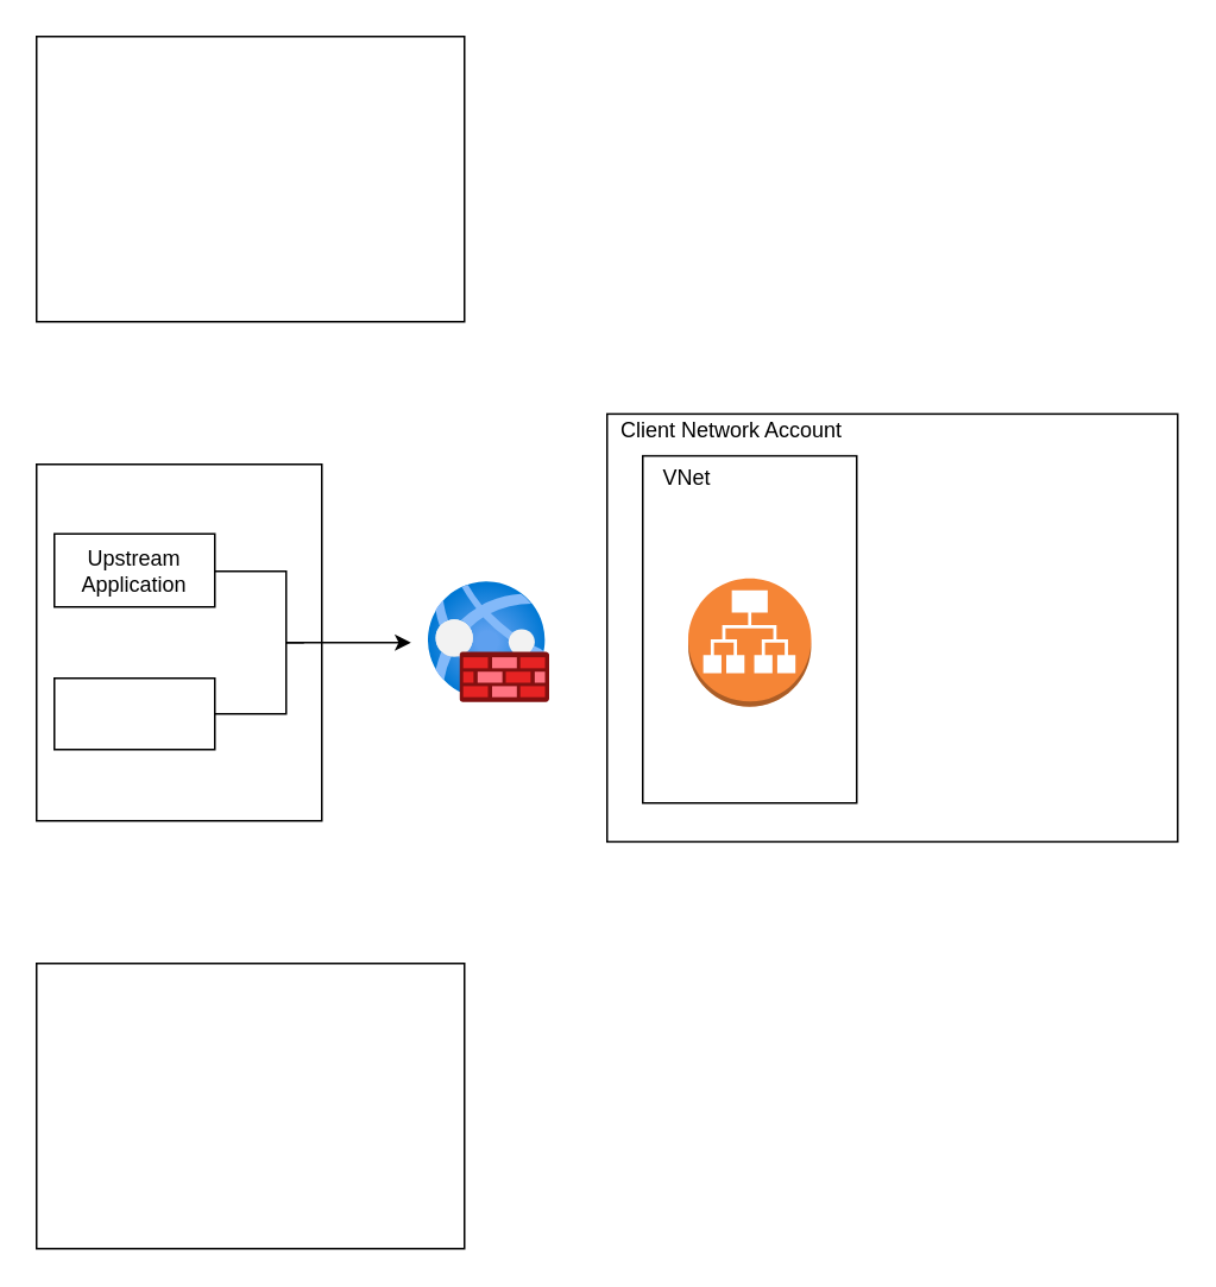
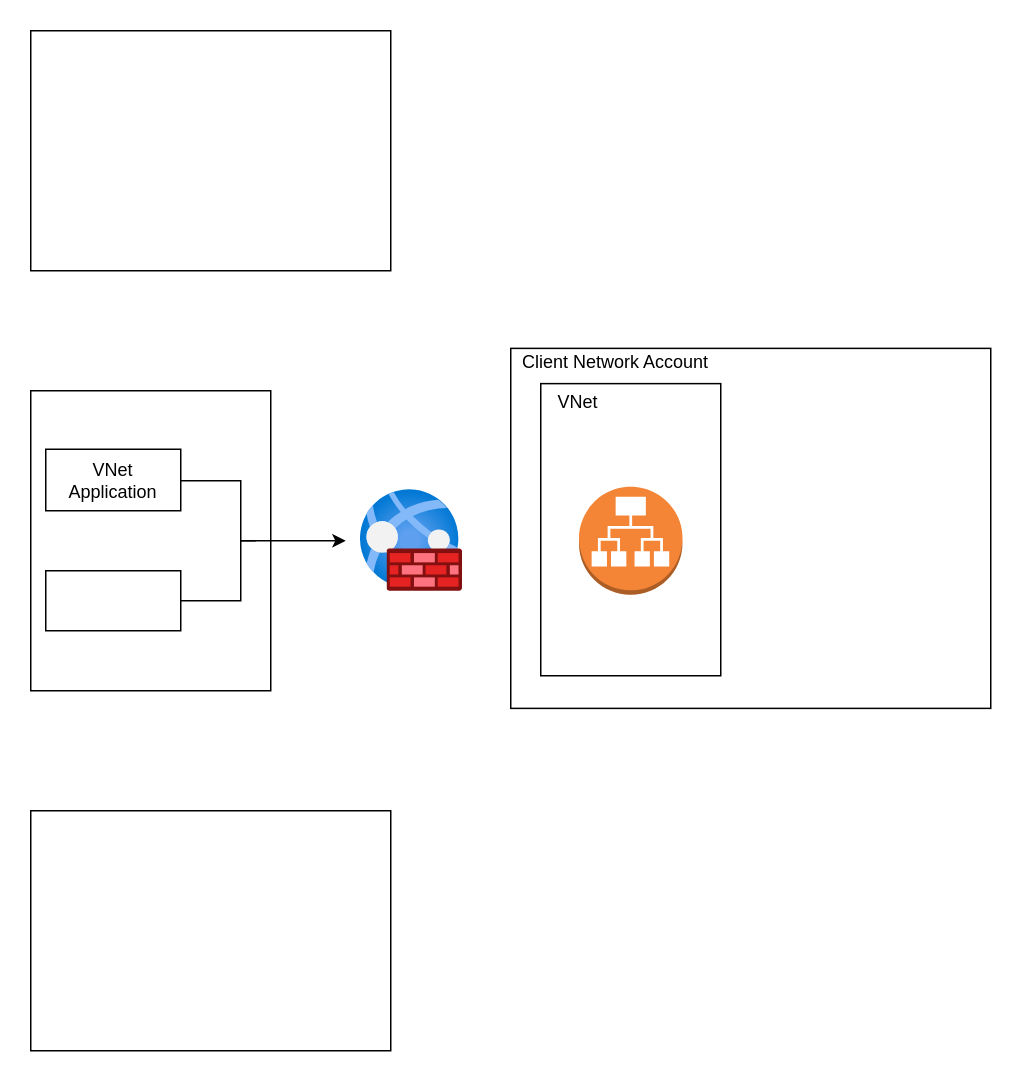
  <mxCell id="0" />
  <mxCell id="1" parent="0" />
  <mxCell id="2" value="" style="rounded=0;whiteSpace=wrap;html=1;" vertex="1" parent="1"><mxGeometry x="20" y="20" width="240" height="160" as="geometry" /></mxCell>
  <mxCell id="3" value="" style="rounded=0;whiteSpace=wrap;html=1;" vertex="1" parent="1"><mxGeometry x="20" y="540" width="240" height="160" as="geometry" /></mxCell>
  <mxCell id="4" value="" style="rounded=0;whiteSpace=wrap;html=1;" vertex="1" parent="1"><mxGeometry x="340" y="231.75" width="320" height="240" as="geometry" /></mxCell>
  <mxCell id="5" value="" style="rounded=0;whiteSpace=wrap;html=1;labelPosition=left;verticalLabelPosition=top;align=left;verticalAlign=bottom;textDirection=ltr;fontStyle=1" vertex="1" parent="1"><mxGeometry x="20" y="260" width="160" height="200" as="geometry" /></mxCell>
  <mxCell id="6" value="" style="rounded=0;whiteSpace=wrap;html=1;" vertex="1" parent="1"><mxGeometry x="30" y="299" width="90" height="41" as="geometry" /></mxCell>
  <mxCell id="7" value="" style="edgeStyle=orthogonalEdgeStyle;rounded=0;orthogonalLoop=1;jettySize=auto;html=1;" edge="1" parent="1" source="8"><mxGeometry relative="1" as="geometry"><mxPoint x="230" y="360" as="targetPoint" /><Array as="points"><mxPoint x="160" y="400" /><mxPoint x="160" y="360" /></Array></mxGeometry></mxCell>
  <mxCell id="8" value="" style="rounded=0;whiteSpace=wrap;html=1;" vertex="1" parent="1"><mxGeometry x="30" y="380" width="90" height="40" as="geometry" /></mxCell>
- <mxCell id="9" value="Upstream Application" style="text;strokeColor=none;align=center;fillColor=none;html=1;verticalAlign=middle;whiteSpace=wrap;rounded=0;" vertex="1" parent="1"><mxGeometry x="30" y="300" width="90" height="40" as="geometry" /></mxCell>
+ <mxCell id="9" value="VNet Application" style="text;strokeColor=none;align=center;fillColor=none;html=1;verticalAlign=middle;whiteSpace=wrap;rounded=0;" vertex="1" parent="1"><mxGeometry x="30" y="300" width="90" height="40" as="geometry" /></mxCell>
  <mxCell id="10" value="" style="image;aspect=fixed;html=1;points=[];align=center;fontSize=12;image=img/lib/azure2/networking/Web_Application_Firewall_Policies_WAF.svg;" vertex="1" parent="1"><mxGeometry x="240" y="326" width="68" height="68" as="geometry" /></mxCell>
  <mxCell id="11" value="" style="whiteSpace=wrap;html=1;" vertex="1" parent="1"><mxGeometry x="360" y="255.25" width="120" height="194.75" as="geometry" /></mxCell>
  <mxCell id="12" value="Client Network Account" style="text;strokeColor=none;align=center;fillColor=none;html=1;verticalAlign=middle;whiteSpace=wrap;rounded=0;" vertex="1" parent="1"><mxGeometry x="340" y="231.75" width="140" height="18.25" as="geometry" /></mxCell>
  <mxCell id="13" value="VNet" style="text;strokeColor=none;align=center;fillColor=none;html=1;verticalAlign=middle;whiteSpace=wrap;rounded=0;" vertex="1" parent="1"><mxGeometry x="360" y="255.25" width="50" height="24.75" as="geometry" /></mxCell>
  <mxCell id="14" value="" style="endArrow=none;html=1;rounded=0;edgeStyle=orthogonalEdgeStyle;" edge="1" parent="1"><mxGeometry width="50" height="50" relative="1" as="geometry"><mxPoint x="120" y="320" as="sourcePoint" /><mxPoint x="170" y="360" as="targetPoint" /><Array as="points"><mxPoint x="160" y="320" /><mxPoint x="160" y="360" /><mxPoint x="170" y="360" /></Array></mxGeometry></mxCell>
  <mxCell id="15" value="" style="outlineConnect=0;dashed=0;verticalLabelPosition=bottom;verticalAlign=top;align=center;html=1;shape=mxgraph.aws3.application_load_balancer;fillColor=#F58536;gradientColor=none;" vertex="1" parent="1"><mxGeometry x="385.5" y="324" width="69" height="72" as="geometry" /></mxCell>
